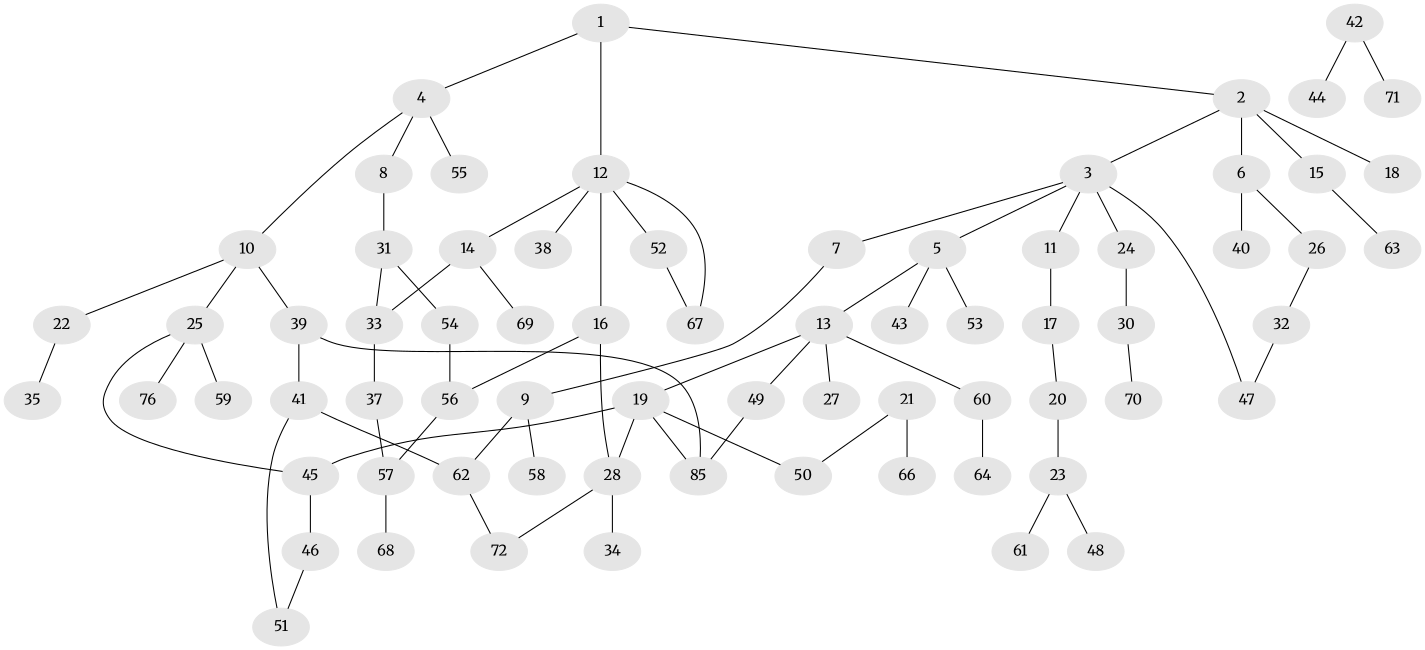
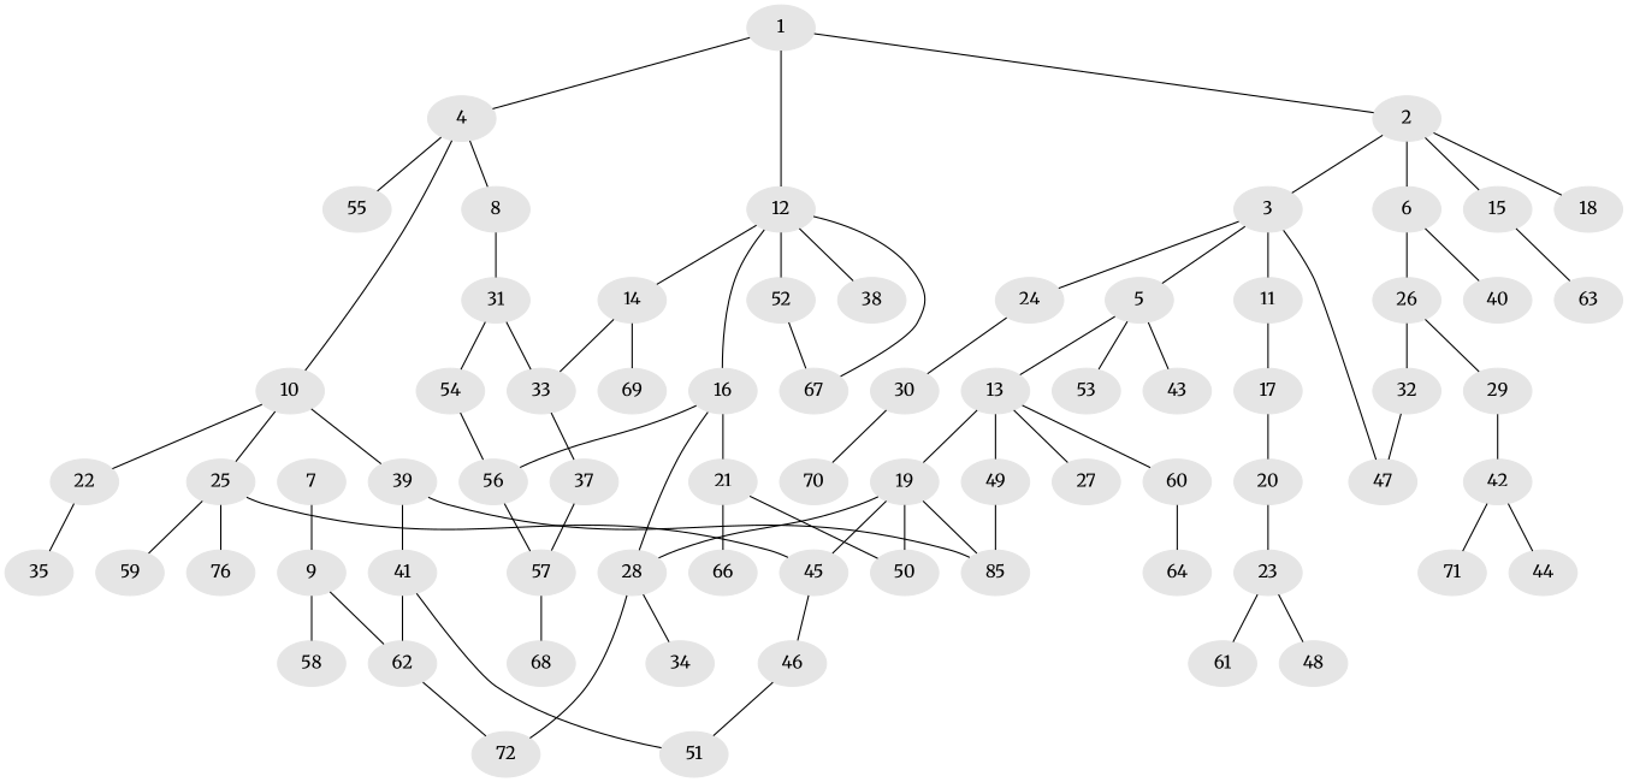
  graph {
    fontname=Merriweather
    node [color=gray90 fontname=Merriweather style=filled]
    edge [fontname=Merriweather]
    1
    2
    4
    12
    3
    6
    15
    18
    8
    10
    55
    14
    16
    38
    52
    67
    5
    7
    11
    24
    47
    26
    40
    63
    13
    43
    53
    9
    17
    30
    31
    22
    25
    39
    19
    27
    49
    60
+   29
    32
    58
    62
    33
    54
    72
    35
    45
    n48 [label=76]
    59
    n50 [label=85]
    41
    20
    69
    21
    28
    56
    50
    64
    37
    66
    34
    57
    23
    46
    48
    61
    70
    42
    44
    71
    68
    51
    1 -- 2
    1 -- 4
    1 -- 12
    2 -- 3
    2 -- 6
    2 -- 15
    2 -- 18
    4 -- 8
    4 -- 10
    4 -- 55
    12 -- 14
    12 -- 16
    12 -- 38
    12 -- 52
    12 -- 67
    3 -- 5
-   3 -- 7
    3 -- 11
    3 -- 24
    3 -- 47
    6 -- 26
    6 -- 40
    15 -- 63
    8 -- 31
    10 -- 22
    10 -- 25
    10 -- 39
    14 -- 33
    14 -- 69
+   16 -- 21
    16 -- 28
    16 -- 56
    52 -- 67
    5 -- 13
    5 -- 43
    5 -- 53
    7 -- 9
    11 -- 17
    24 -- 30
+   26 -- 29
    26 -- 32
    13 -- 19
    13 -- 27
    13 -- 49
    13 -- 60
    9 -- 58
    9 -- 62
    17 -- 20
    30 -- 70
    31 -- 33
    31 -- 54
    22 -- 35
    25 -- 45
    25 -- n48
    25 -- 59
    39 -- n50
    39 -- 41
    19 -- 45
    19 -- n50
    19 -- 28
    19 -- 50
    49 -- n50
    60 -- 64
+   29 -- 42
    32 -- 47
    62 -- 72
    33 -- 37
    54 -- 56
    45 -- 46
    41 -- 62
    41 -- 51
    20 -- 23
    21 -- 50
    21 -- 66
    28 -- 72
    28 -- 34
    56 -- 57
    37 -- 57
    57 -- 68
    23 -- 48
    23 -- 61
    46 -- 51
    42 -- 44
    42 -- 71
  }
